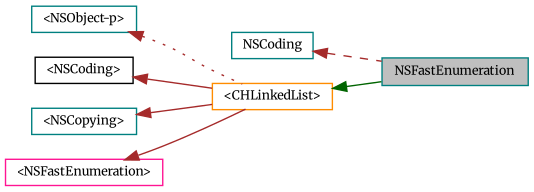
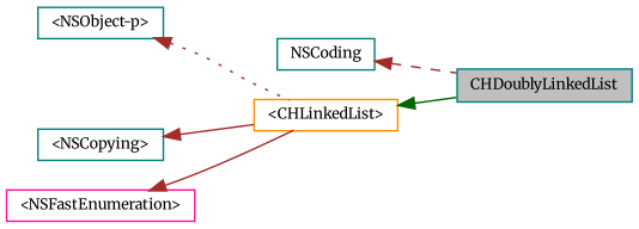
  digraph {
    fontname=Merriweather
    rankdir=LR
    node [color=teal fontname=Merriweather fontsize=9 shape=record]
    edge [color=brown dir=back fontname=Merriweather fontsize=9 labelfontname=LucidaGrande labelfontsize=9 style=solid]
-   n1 [fillcolor=grey75 fontcolor=black height=0.2 label=NSFastEnumeration style=filled width=0.4]
+   n1 [fillcolor=grey75 fontcolor=black height=0.2 label=CHDoublyLinkedList style=filled width=0.4]
    n2 [height=0.2 label=NSCoding width=0.4]
    n3 [color=darkorange height=0.2 label="\<CHLinkedList\>" width=0.4]
    n4 [height=0.2 label="\<NSObject-p\>" width=0.4]
-   n5 [color=black height=0.2 label="\<NSCoding\>" width=0.4]
    n6 [height=0.2 label="\<NSCopying\>" width=0.4]
    n7 [color=deeppink height=0.2 label="\<NSFastEnumeration\>" width=0.4]
    n2 -> n1 [style=dashed]
    n3 -> n1 [color=darkgreen]
    n4 -> n3 [style=dotted]
-   n5 -> n3
    n6 -> n3
    n7 -> n3
  }
